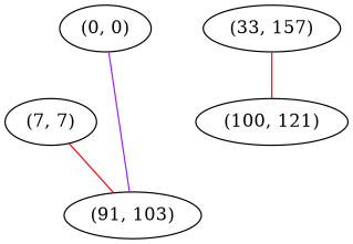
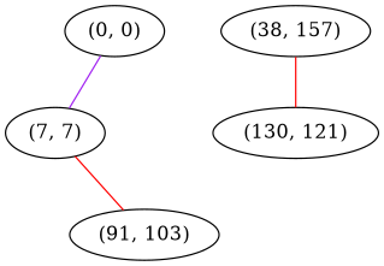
  graph {
    edge [color=red weight=1]
    "(0, 0)"
    "(7, 7)"
    "(91, 103)"
-   "(38, 157)" [label="(33, 157)"]
-   "(100, 121)"
-   "(0, 0)" -- "(91, 103)" [color=purple weight=4]
+   "(38, 157)"
+   "(100, 121)" [label="(130, 121)"]
+   "(0, 0)" -- "(7, 7)" [color=purple weight=4]
    "(7, 7)" -- "(91, 103)"
    "(38, 157)" -- "(100, 121)"
  }
